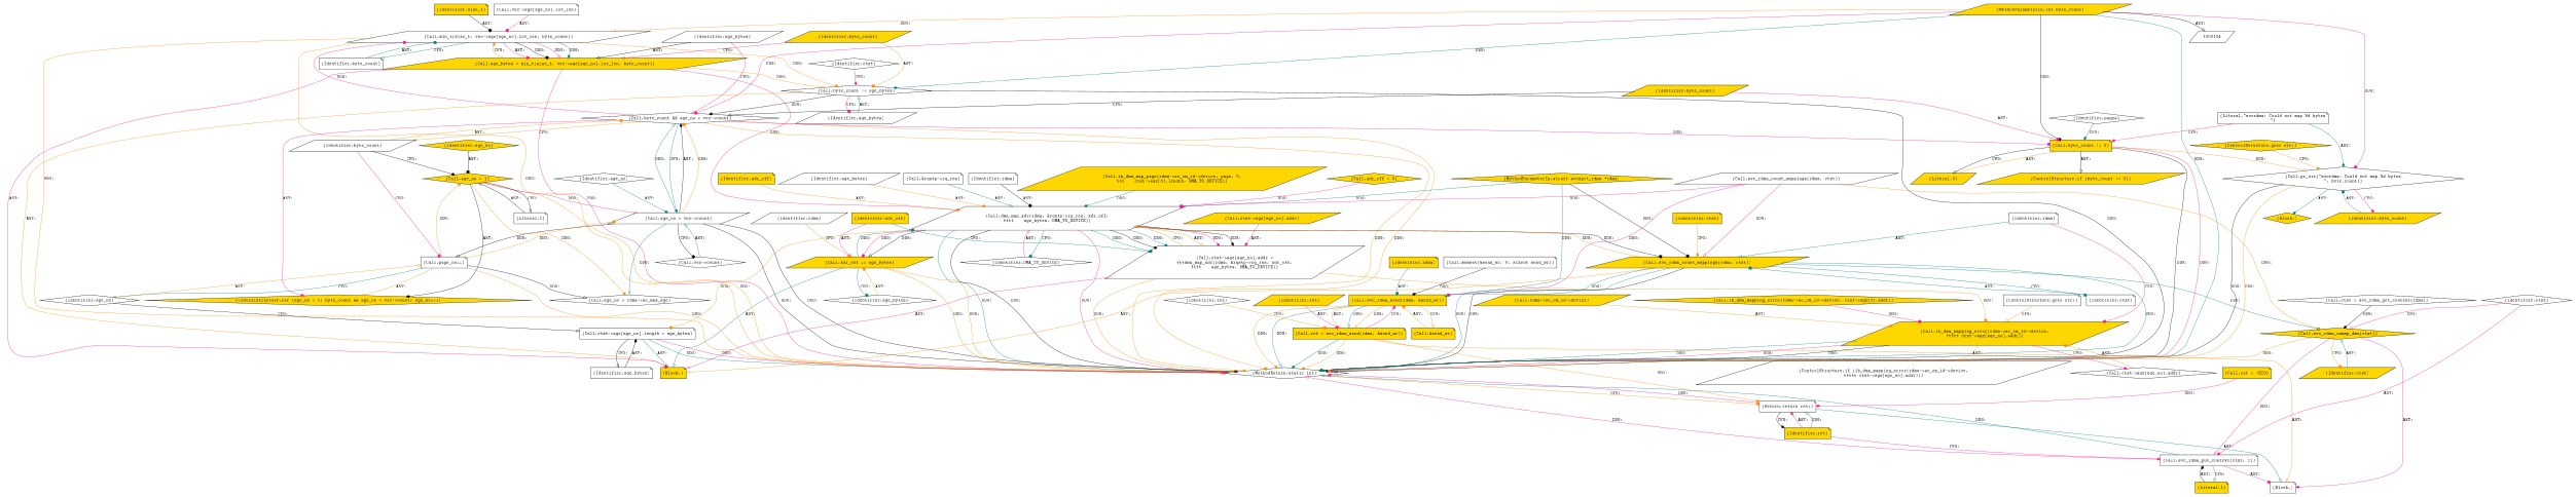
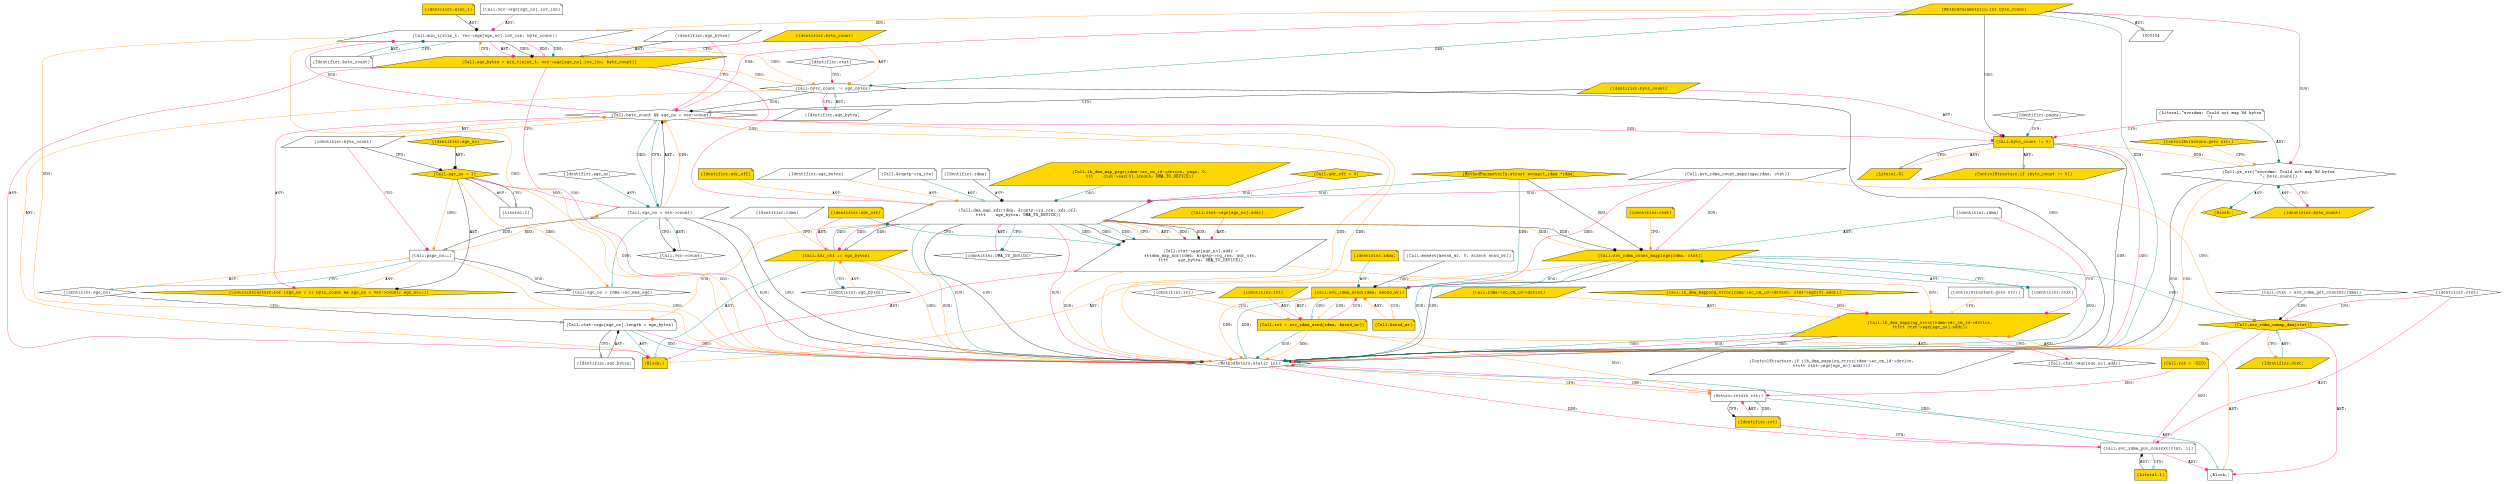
  digraph {
    fontname="Courier Prime"
    node [fillcolor=white fontname="Courier Prime" shape=note style=filled]
    edge [arrowhead=diamond color=darkorange fontname="Courier Prime"]
    n1 [label="(Call,min_t(size_t, vec->sge[sge_no].iov_len, byte_count))" shape=parallelogram]
    n2 [label="(Call,byte_count -= sge_bytes)" shape=diamond]
    n3 [fillcolor=gold label="(Call,sge_bytes = min_t(size_t, vec->sge[sge_no].iov_len, byte_count))" shape=parallelogram]
    n4 [label="(Identifier,byte_count)"]
    n5 [label="(MethodReturn,static int)" shape=diamond]
    n6 [label="(Call,byte_count && sge_no < vec->count)" shape=diamond]
    n7 [fillcolor=gold label="(Block,)"]
    n8 [label="(Identifier,sge_bytes)" shape=parallelogram]
    n9 [label="(Call,dma_map_xdr(rdma, &rqstp->rq_res, xdr_off,\n\t\t\t\t    sge_bytes, DMA_TO_DEVICE))" shape=parallelogram]
    n10 [label="(Return,return ret;)"]
    n11 [label="(Call,sge_no < vec->count)" shape=parallelogram]
    n12 [fillcolor=gold label="(Call,byte_count != 0)"]
    n13 [fillcolor=gold label="(ControlStructure,for (sge_no = 1; byte_count && sge_no < vec->count; sge_no++))" shape=diamond]
    n14 [label="(Identifier,byte_count)" shape=parallelogram]
    n15 [label="(Call,page_no++)"]
    n16 [label="(Call,sge_no > rdma->sc_max_sge)" shape=diamond]
    n17 [label="(Call,vec->count)" shape=diamond]
    n18 [label="(Call,pr_err(\"svcrdma: Could not map %d bytes\n\", byte_count))" shape=diamond]
    n19 [fillcolor=gold label="(ControlStructure,if (byte_count != 0))" shape=parallelogram]
    n20 [fillcolor=gold label="(Literal,0)" shape=parallelogram]
    n21 [fillcolor=gold label="(Call,sge_no = 1)" shape=diamond]
    n22 [label="(Call,ctxt->sge[sge_no].addr =\n\t\t\tdma_map_xdr(rdma, &rqstp->rq_res, xdr_off,\n\t\t\t\t    sge_bytes, DMA_TO_DEVICE))" shape=parallelogram]
    n23 [fillcolor=gold label="(Call,xdr_off += sge_bytes)" shape=parallelogram]
    n24 [fillcolor=gold label="(Call,svc_rdma_count_mappings(rdma, ctxt))" shape=parallelogram]
    n25 [label="(Call,ctxt->sge[sge_no].length = sge_bytes)"]
    n26 [label="(Identifier,DMA_TO_DEVICE)" shape=diamond]
    n27 [fillcolor=gold label="(MethodParameterIn,int byte_count)" shape=parallelogram]
    1000104 [shape=parallelogram]
    n29 [fillcolor=gold label="(Block,)" shape=diamond]
    n30 [fillcolor=gold label="(Identifier,byte_count)" shape=parallelogram]
    n31 [label="(Identifier,sge_no)" shape=diamond]
    n32 [label="(Literal,1)"]
    n33 [fillcolor=gold label="(Call,ib_dma_mapping_error(rdma->sc_cm_id->device,\n\t\t\t\t\t ctxt->sge[sge_no].addr))" shape=parallelogram]
    n34 [label="(Identifier,sge_bytes)" shape=diamond]
    n35 [fillcolor=gold label="(Call,svc_rdma_send(rdma, &send_wr))"]
    n36 [fillcolor=gold label="(Call,svc_rdma_unmap_dma(ctxt))" shape=diamond]
    n37 [label="(Identifier,ctxt)"]
    n38 [label="(Identifier,sge_bytes)"]
    n39 [label="(ControlStructure,if (ib_dma_mapping_error(rdma->sc_cm_id->device,\n\t\t\t\t\t ctxt->sge[sge_no].addr)))" shape=parallelogram]
    n40 [label="(Call,ctxt->sge[sge_no].addr)" shape=diamond]
    n41 [fillcolor=gold label="(Call,ret = svc_rdma_send(rdma, &send_wr))"]
    n42 [fillcolor=gold label="(Call,&send_wr)"]
    n43 [label="(Block,)"]
    n44 [label="(Call,svc_rdma_put_context(ctxt, 1))"]
    n45 [fillcolor=gold label="(Identifier,ctxt)" shape=parallelogram]
    n46 [fillcolor=gold label="(Identifier,ret)"]
    n47 [fillcolor=gold label="(Literal,1)"]
    n48 [fillcolor=gold label="(Call,xdr_off = 0)" shape=diamond]
    n49 [label="(Identifier,rdma)" shape=parallelogram]
    n50 [fillcolor=gold label="(Identifier,xdr_off)"]
    n51 [fillcolor=gold label="(Call,ctxt->sge[sge_no].addr)" shape=parallelogram]
    n52 [label="(Identifier,ctxt)" shape=diamond]
    n53 [label="(Identifier,sge_bytes)" shape=parallelogram]
    n54 [label="(Identifier,rdma)"]
    n55 [fillcolor=gold label="(Identifier,xdr_off)"]
    n56 [label="(Identifier,pages)" shape=diamond]
    n57 [fillcolor=gold label="(MethodParameterIn,struct svcxprt_rdma *rdma)" shape=diamond]
    n58 [label="(Call,ctxt = svc_rdma_get_context(rdma))" shape=diamond]
    n59 [label="(Call,svc_rdma_count_mappings(rdma, ctxt))" shape=parallelogram]
    n60 [fillcolor=gold label="(Identifier,byte_count)" shape=parallelogram]
    n61 [label="(Identifier,ret)" shape=diamond]
    n62 [label="(Call,&rqstp->rq_res)"]
    n63 [fillcolor=gold label="(Identifier,ctxt)"]
    n64 [fillcolor=gold label="(Identifier,ret)" shape=parallelogram]
    n65 [label="(Identifier,sge_bytes)" shape=parallelogram]
    n66 [label="(Call,memset(&send_wr, 0, sizeof send_wr))"]
    n67 [fillcolor=gold label="(Identifier,byte_count)" shape=parallelogram]
    n68 [label="(ControlStructure,goto err;)"]
    n69 [label="(Identifier,ctxt)" shape=diamond]
    n70 [label="(Identifier,sge_no)" shape=diamond]
    n71 [fillcolor=gold label="(Call,rdma->sc_cm_id->device)" shape=parallelogram]
    n72 [fillcolor=gold label="(Call,ib_dma_mapping_error(rdma->sc_cm_id->device, ctxt->sge[0].addr))" shape=diamond]
    n73 [fillcolor=gold label="(Identifier,sge_no)" shape=diamond]
    n74 [fillcolor=gold label="(Identifier,rdma)"]
    n75 [fillcolor=gold label="(ControlStructure,goto err;)" shape=diamond]
    n76 [label="(Identifier,rdma)"]
    n77 [fillcolor=gold label="(Identifier,size_t)"]
    n78 [label="(Call,vec->sge[sge_no].iov_len)"]
    n79 [fillcolor=gold label="(Call,ib_dma_map_page(rdma->sc_cm_id->device, page, 0,\n\t\t\t    ctxt->sge[0].length, DMA_TO_DEVICE))" shape=parallelogram]
    n80 [fillcolor=gold label="(Call,ret = -EIO)"]
    n81 [label="(Literal,\"svcrdma: Could not map %d bytes\n\")"]
    n1 -> n2 [label="DDG: "]
    n1 -> n3 [arrowhead=box color=deeppink label="AST: "]
    n1 -> n3 [arrowhead=box color=black label="DDG: "]
    n1 -> n3 [arrowhead=onormal color=deeppink label="DDG: "]
    n1 -> n3 [color=teal label="DDG: "]
    n1 -> n4 [arrowhead=onormal color=teal label="CFG: "]
    n1 -> n5 [arrowhead=box label="DDG: "]
    n1 -> n5 [label="DDG: "]
    n2 -> n5 [color=black label="DDG: "]
    n2 -> n6 [color=black label="DDG: "]
    n2 -> n7 [arrowhead=box label="AST: "]
    n2 -> n8 [arrowhead=box color=deeppink label="CFG: "]
    n3 -> n1 [label="CFG: "]
    n3 -> n2 [arrowhead=onormal label="DDG: "]
    n3 -> n5 [color=deeppink label="DDG: "]
    n3 -> n7 [arrowhead=box color=deeppink label="AST: "]
    n3 -> n9 [arrowhead=onormal color=deeppink label="DDG: "]
    n4 -> n1 [arrowhead=box color=teal label="AST: "]
    n5 -> n10 [arrowhead=box label="CFG: "]
    n6 -> n1 [arrowhead=box color=deeppink label="DDG: "]
    n6 -> n5 [label="DDG: "]
    n6 -> n5 [arrowhead=box label="DDG: "]
    n6 -> n11 [color=teal label="CFG: "]
    n6 -> n12 [arrowhead=box color=deeppink label="DDG: "]
    n6 -> n13 [color=deeppink label="AST: "]
    n6 -> n14 [arrowhead=onormal label="CFG: "]
    n8 -> n2 [arrowhead=onormal color=teal label="AST: "]
    n9 -> n5 [arrowhead=onormal color=teal label="DDG: "]
    n9 -> n5 [color=black label="DDG: "]
    n9 -> n5 [color=deeppink label="DDG: "]
    n9 -> n22 [arrowhead=onormal label="AST: "]
    n9 -> n22 [color=deeppink label="DDG: "]
    n9 -> n22 [color=black label="DDG: "]
    n9 -> n22 [arrowhead=box color=teal label="DDG: "]
    n9 -> n22 [color=black label="DDG: "]
    n9 -> n22 [color=teal label="DDG: "]
    n9 -> n23 [arrowhead=box color=deeppink label="DDG: "]
    n9 -> n23 [arrowhead=onormal color=black label="DDG: "]
    n9 -> n24 [arrowhead=box color=black label="DDG: "]
    n9 -> n25 [arrowhead=box label="DDG: "]
    n9 -> n26 [arrowhead=box color=teal label="CFG: "]
    n10 -> n5 [color=deeppink label="DDG: "]
    n10 -> n43 [arrowhead=onormal color=teal label="AST: "]
    n10 -> n46 [color=black label="CFG: "]
    n11 -> n5 [arrowhead=onormal color=black label="DDG: "]
    n11 -> n5 [color=black label="DDG: "]
    n11 -> n6 [color=black label="AST: "]
    n11 -> n6 [arrowhead=onormal color=teal label="DDG: "]
    n11 -> n6 [arrowhead=box label="DDG: "]
    n11 -> n15 [arrowhead=onormal color=black label="DDG: "]
    n11 -> n16 [arrowhead=onormal color=teal label="DDG: "]
    n11 -> n17 [arrowhead=box color=black label="CFG: "]
    n12 -> n5 [color=black label="DDG: "]
    n12 -> n5 [color=deeppink label="DDG: "]
    n12 -> n18 [arrowhead=onormal label="DDG: "]
    n12 -> n19 [arrowhead=onormal color=black label="AST: "]
    n12 -> n20 [arrowhead=onormal color=black label="CFG: "]
    n14 -> n6 [arrowhead=box label="AST: "]
    n14 -> n15 [arrowhead=box color=deeppink label="CFG: "]
    n14 -> n21 [color=black label="CFG: "]
    n15 -> n5 [label="DDG: "]
    n15 -> n11 [arrowhead=box label="DDG: "]
    n15 -> n13 [arrowhead=onormal label="AST: "]
    n15 -> n16 [arrowhead=onormal color=black label="DDG: "]
    n15 -> n31 [arrowhead=onormal color=teal label="CFG: "]
    n17 -> n11 [arrowhead=onormal color=teal label="AST: "]
    n18 -> n5 [arrowhead=onormal color=black label="DDG: "]
    n18 -> n5 [label="DDG: "]
    n18 -> n29 [color=teal label="AST: "]
    n18 -> n30 [color=deeppink label="CFG: "]
    n20 -> n12 [arrowhead=onormal label="AST: "]
    n21 -> n5 [arrowhead=box label="DDG: "]
    n21 -> n11 [arrowhead=onormal color=deeppink label="DDG: "]
    n21 -> n13 [color=black label="AST: "]
-   n15 -> n21 [label="DDG: "]
+   n21 -> n15 [label="DDG: "]
    n21 -> n16 [label="DDG: "]
    n21 -> n32 [arrowhead=onormal color=black label="CFG: "]
    n22 -> n5 [arrowhead=onormal label="DDG: "]
    n22 -> n7 [arrowhead=onormal color=deeppink label="AST: "]
    n22 -> n9 [arrowhead=onormal label="CFG: "]
    n22 -> n33 [arrowhead=box label="DDG: "]
    n23 -> n5 [arrowhead=onormal label="DDG: "]
    n23 -> n5 [arrowhead=onormal label="DDG: "]
    n23 -> n7 [arrowhead=onormal color=teal label="AST: "]
    n23 -> n9 [arrowhead=box color=teal label="DDG: "]
    n23 -> n34 [arrowhead=box color=teal label="CFG: "]
    n24 -> n5 [color=teal label="DDG: "]
    n24 -> n5 [arrowhead=box color=black label="DDG: "]
    n24 -> n5 [color=teal label="DDG: "]
    n24 -> n7 [arrowhead=onormal label="AST: "]
    n24 -> n9 [arrowhead=onormal label="DDG: "]
    n24 -> n35 [arrowhead=onormal color=teal label="DDG: "]
    n24 -> n36 [arrowhead=box color=teal label="DDG: "]
    n24 -> n37 [arrowhead=box color=teal label="CFG: "]
    n25 -> n5 [color=teal label="DDG: "]
    n25 -> n5 [color=deeppink label="DDG: "]
    n25 -> n7 [arrowhead=onormal color=teal label="AST: "]
    n25 -> n38 [arrowhead=onormal color=black label="CFG: "]
    n26 -> n9 [arrowhead=onormal color=deeppink label="AST: "]
    n27 -> n1 [arrowhead=onormal label="DDG: "]
    n27 -> n2 [color=teal label="DDG: "]
    n27 -> n5 [color=teal label="DDG: "]
    n27 -> n6 [arrowhead=box color=deeppink label="DDG: "]
    n27 -> n12 [arrowhead=box color=black label="DDG: "]
    n27 -> n18 [arrowhead=box color=deeppink label="DDG: "]
    n27 -> 1000104 [arrowhead=onormal color=black label="AST: "]
    n30 -> n18 [arrowhead=box color=teal label="AST: "]
    n31 -> n15 [arrowhead=onormal label="AST: "]
    n31 -> n25 [arrowhead=onormal color=black label="CFG: "]
    n32 -> n21 [arrowhead=onormal color=black label="AST: "]
    n33 -> n5 [color=teal label="DDG: "]
    n33 -> n5 [color=deeppink label="DDG: "]
    n33 -> n5 [arrowhead=onormal color=black label="DDG: "]
    n33 -> n39 [arrowhead=onormal label="AST: "]
    n33 -> n40 [color=deeppink label="CFG: "]
    n34 -> n23 [arrowhead=box label="AST: "]
    n35 -> n5 [arrowhead=onormal color=teal label="DDG: "]
    n35 -> n5 [label="DDG: "]
    n35 -> n41 [arrowhead=onormal label="AST: "]
    n35 -> n41 [arrowhead=onormal color=teal label="DDG: "]
    n35 -> n41 [arrowhead=onormal label="DDG: "]
    n35 -> n42 [arrowhead=onormal label="CFG: "]
    n36 -> n5 [arrowhead=box label="DDG: "]
    n36 -> n43 [color=deeppink label="AST: "]
    n36 -> n44 [arrowhead=onormal color=deeppink label="DDG: "]
    n36 -> n45 [arrowhead=box label="CFG: "]
    n37 -> n24 [arrowhead=box color=teal label="AST: "]
    n38 -> n25 [color=black label="AST: "]
    n40 -> n33 [arrowhead=box label="AST: "]
    n41 -> n5 [color=teal label="DDG: "]
    n41 -> n5 [label="DDG: "]
    n41 -> n10 [label="DDG: "]
    n41 -> n35 [color=deeppink label="CFG: "]
    n41 -> n43 [arrowhead=onormal label="AST: "]
    n42 -> n35 [arrowhead=box label="AST: "]
    n44 -> n5 [arrowhead=onormal color=teal label="DDG: "]
    n44 -> n5 [arrowhead=onormal color=deeppink label="DDG: "]
    n44 -> n43 [arrowhead=box color=deeppink label="AST: "]
    n44 -> n47 [arrowhead=onormal color=teal label="CFG: "]
    n45 -> n36 [arrowhead=onormal color=teal label="AST: "]
    n46 -> n10 [color=deeppink label="AST: "]
    n46 -> n10 [arrowhead=onormal color=teal label="DDG: "]
    n46 -> n44 [color=deeppink label="CFG: "]
    n47 -> n44 [color=black label="AST: "]
    n48 -> n9 [arrowhead=box color=deeppink label="DDG: "]
    n49 -> n23 [label="CFG: "]
    n50 -> n9 [label="AST: "]
    n51 -> n22 [color=deeppink label="AST: "]
    n52 -> n2 [color=deeppink label="CFG: "]
    n53 -> n9 [label="AST: "]
    n54 -> n24 [arrowhead=onormal color=teal label="AST: "]
    n54 -> n33 [arrowhead=box color=deeppink label="CFG: "]
    n55 -> n22 [color=teal label="CFG: "]
    n55 -> n23 [arrowhead=onormal color=deeppink label="AST: "]
    n56 -> n12 [color=teal label="CFG: "]
    n57 -> n9 [color=teal label="DDG: "]
    n57 -> n24 [arrowhead=box color=black label="DDG: "]
    n57 -> n35 [arrowhead=box color=teal label="DDG: "]
    n58 -> n36 [color=black label="DDG: "]
    n59 -> n9 [arrowhead=box color=deeppink label="DDG: "]
    n59 -> n24 [arrowhead=onormal color=deeppink label="DDG: "]
    n59 -> n35 [color=deeppink label="DDG: "]
    n59 -> n36 [label="DDG: "]
    n60 -> n6 [arrowhead=onormal color=black label="CFG: "]
    n60 -> n12 [arrowhead=box color=deeppink label="AST: "]
    n61 -> n41 [arrowhead=box label="CFG: "]
    n62 -> n9 [arrowhead=onormal color=teal label="AST: "]
    n63 -> n24 [label="CFG: "]
    n64 -> n41 [arrowhead=box color=deeppink label="AST: "]
    n65 -> n3 [arrowhead=onormal color=black label="AST: "]
    n65 -> n6 [arrowhead=onormal color=deeppink label="CFG: "]
    n66 -> n35 [color=black label="DDG: "]
    n67 -> n2 [arrowhead=box label="AST: "]
    n67 -> n3 [arrowhead=onormal color=deeppink label="CFG: "]
    n68 -> n33 [arrowhead=onormal label="CFG: "]
    n69 -> n36 [arrowhead=onormal color=deeppink label="CFG: "]
    n69 -> n44 [color=deeppink label="AST: "]
    n70 -> n11 [color=teal label="AST: "]
    n71 -> n33 [label="AST: "]
    n72 -> n33 [arrowhead=box color=deeppink label="DDG: "]
    n73 -> n21 [arrowhead=box color=black label="AST: "]
    n74 -> n35 [arrowhead=box color=teal label="AST: "]
    n75 -> n18 [label="CFG: "]
    n76 -> n9 [arrowhead=box color=black label="AST: "]
    n77 -> n1 [arrowhead=box color=black label="AST: "]
    n78 -> n1 [arrowhead=box color=deeppink label="AST: "]
    n79 -> n9 [color=teal label="DDG: "]
    n80 -> n10 [color=deeppink label="DDG: "]
    n81 -> n12 [color=deeppink label="CFG: "]
    n81 -> n18 [color=teal label="AST: "]
  }
